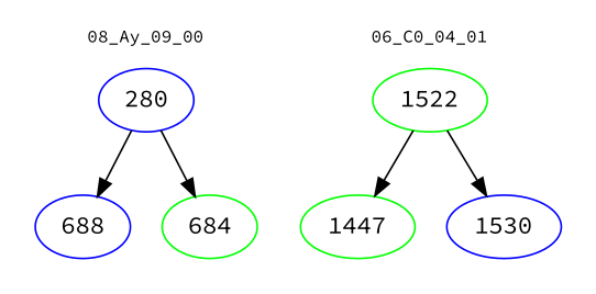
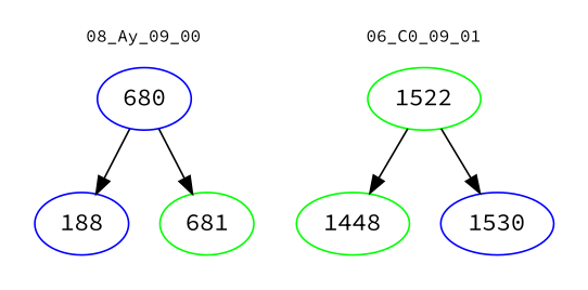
  digraph {
    fontname="Source Code Pro"
    node [color=blue fontname="Source Code Pro"]
    edge [color=black fontname="Source Code Pro"]
-   n1 [label=280]
-   n2 [label=688]
-   n3 [color=green label=684]
+   n1 [label=680]
+   n2 [label=188]
+   n3 [color=green label=681]
    n4 [color=green label=1522]
-   n5 [color=green label=1447]
+   n5 [color=green label=1448]
    n6 [label=1530]
    subgraph cluster_1 {
      color=white
      fontsize=10
      label="08_Ay_09_00"
      n1
      n2
      n3
    }
    subgraph cluster_2 {
      color=white
      fontsize=10
-     label="06_C0_04_01"
+     label="06_C0_09_01"
      n4
      n5
      n6
    }
    n1 -> n2
    n1 -> n3
    n4 -> n5
    n4 -> n6
  }
